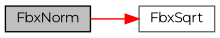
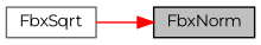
  digraph {
    rankdir=LR
    fontname=Montserrat
    node [fontname=Montserrat fontsize=10 shape=record style=filled]
    n1 [color=black fillcolor=grey75 fontcolor=black height=0.2 label=FbxNorm width=0.4]
    n2 [color=gray40 fillcolor=white height=0.2 label=FbxSqrt width=0.4]
-   n1 -> n2 [color=red fontname=Montserrat fontsize=10 labelfontname=Helvetica labelfontsize=10 style=solid]
+   n2 -> n1 [color=red fontname=Montserrat fontsize=10 labelfontname=Helvetica labelfontsize=10 style=solid]
  }
